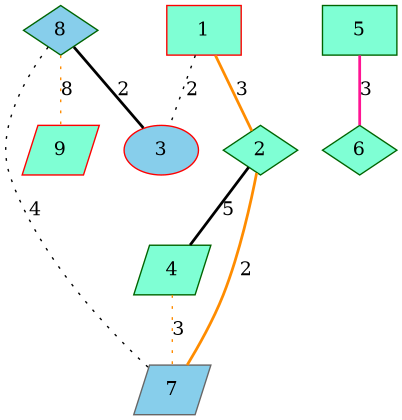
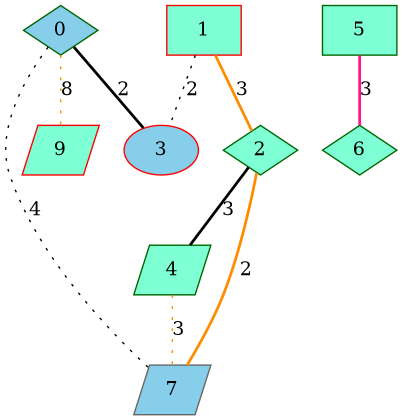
  graph {
    node [color=darkgreen fillcolor=aquamarine shape=diamond style=filled weight=1]
    edge [color=black style=bold]
-   0 [fillcolor=skyblue label=8]
+   0 [fillcolor=skyblue]
    3 [color=red fillcolor=skyblue shape=ellipse]
    n3 [color=red label=9 shape=parallelogram weight=4]
    7 [color=gray40 fillcolor=skyblue shape=parallelogram]
    1 [color=red shape=box]
    2
    4 [shape=parallelogram]
    6
    5 [shape=box]
    0 -- 3 [label=2]
    0 -- n3 [color=darkorange label=8 style=dotted]
    0 -- 7 [label=4 style=dotted]
    1 -- 3 [label=2 style=dotted]
    1 -- 2 [color=darkorange label=3]
    2 -- 7 [color=darkorange label=2]
-   2 -- 4 [label=5]
+   2 -- 4 [label=3]
    4 -- 7 [color=darkorange label=3 style=dotted]
    5 -- 6 [color=deeppink label=3]
  }
